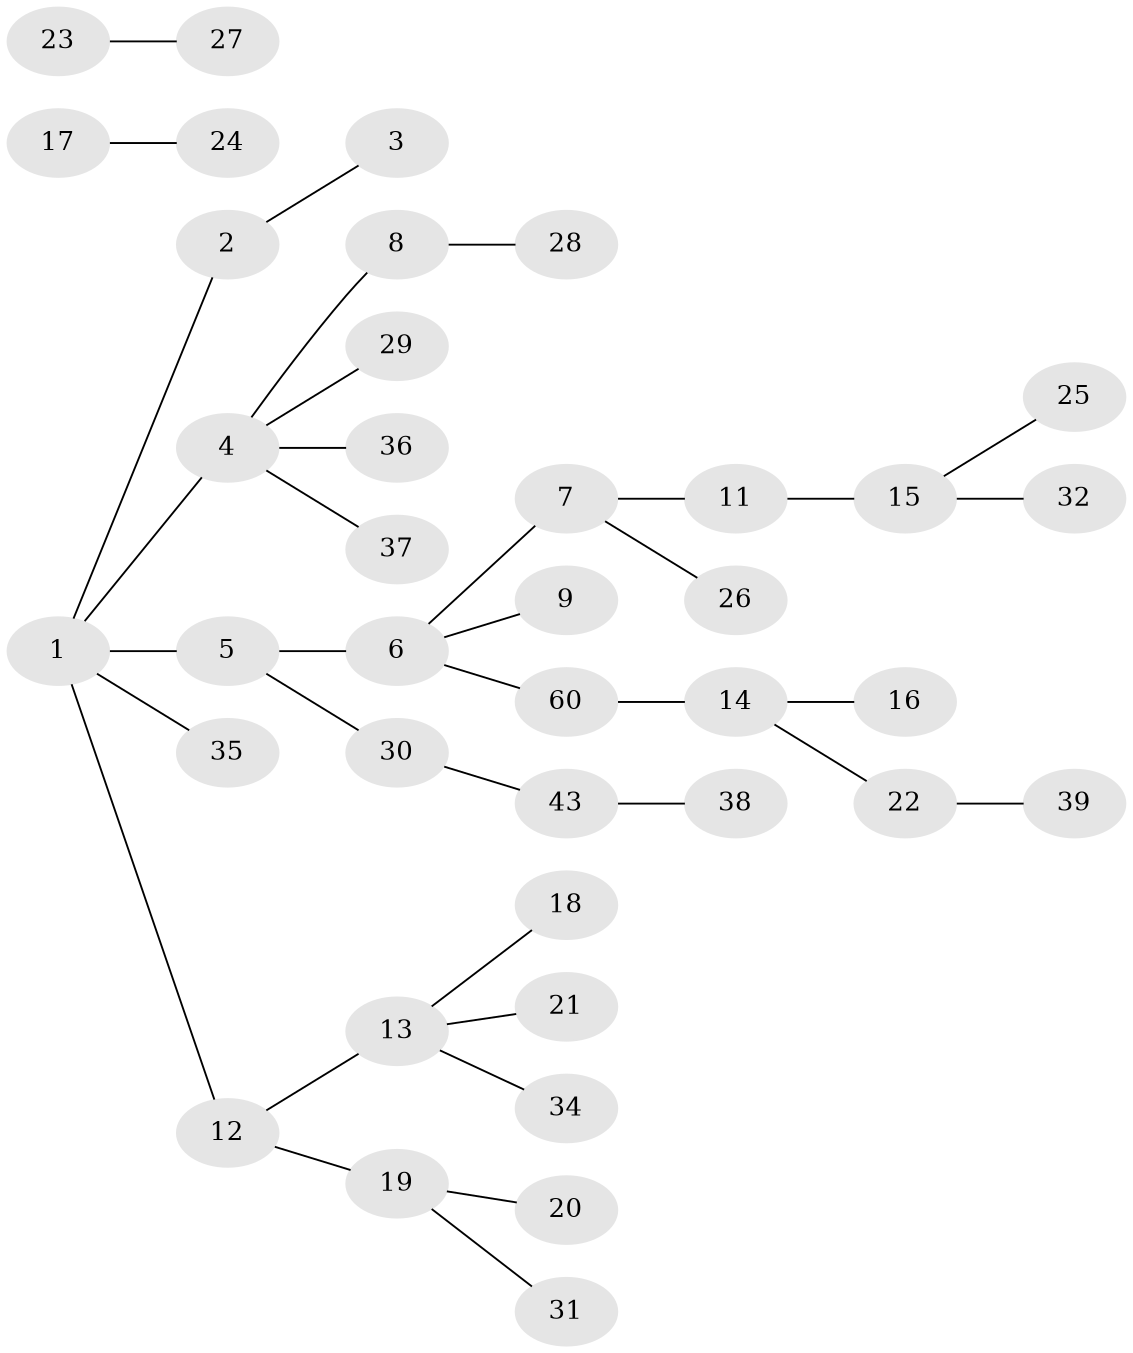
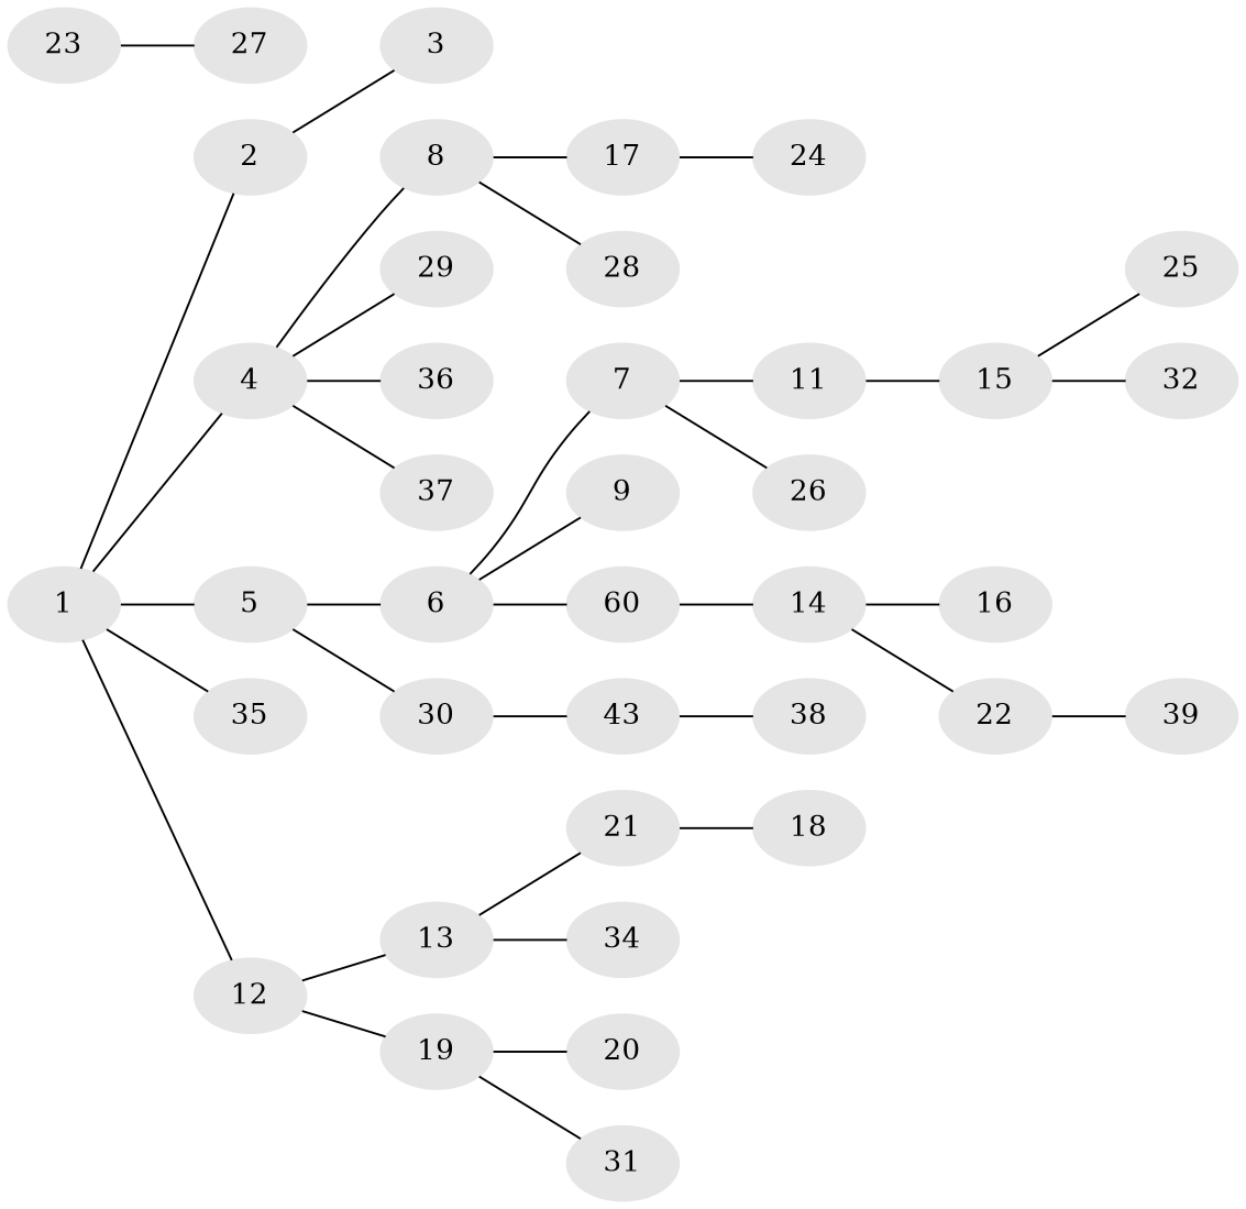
  graph {
    rankdir=LR
    node [color=gray90 style=filled]
    edge [weight=1.0]
    1
    2
    4
    5
    35
    12
    3
    8
    29
    36
    37
    6
    30
    17
    28
    7
    9
    n18 [label=60]
    13
    19
    n21 [label=43]
    11
    26
    14
    15
    24
    16
    22
    25
    32
    23
    27
    18
    21
    34
    20
    31
    39
    38
    1 -- 2
    1 -- 4
    1 -- 5
    1 -- 35
    1 -- 12
    2 -- 3
    4 -- 8
    4 -- 29
    4 -- 36 [weight=2.0]
    4 -- 37
    5 -- 6
    5 -- 30
    12 -- 13
    12 -- 19 [weight=2.0]
+   8 -- 17
    8 -- 28
    6 -- 7
    6 -- 9 [weight=2.0]
    6 -- n18
    30 -- n21
    17 -- 24 [weight=2.0]
    7 -- 11 [weight=2.0]
    7 -- 26
    n18 -- 14
-   13 -- 18
+   21 -- 18
    13 -- 21
    13 -- 34
    19 -- 20
    19 -- 31
    n21 -- 38
    11 -- 15
    14 -- 16 [weight=2.0]
    14 -- 22
    15 -- 25
    15 -- 32 [weight=2.0]
    22 -- 39
    23 -- 27
  }
